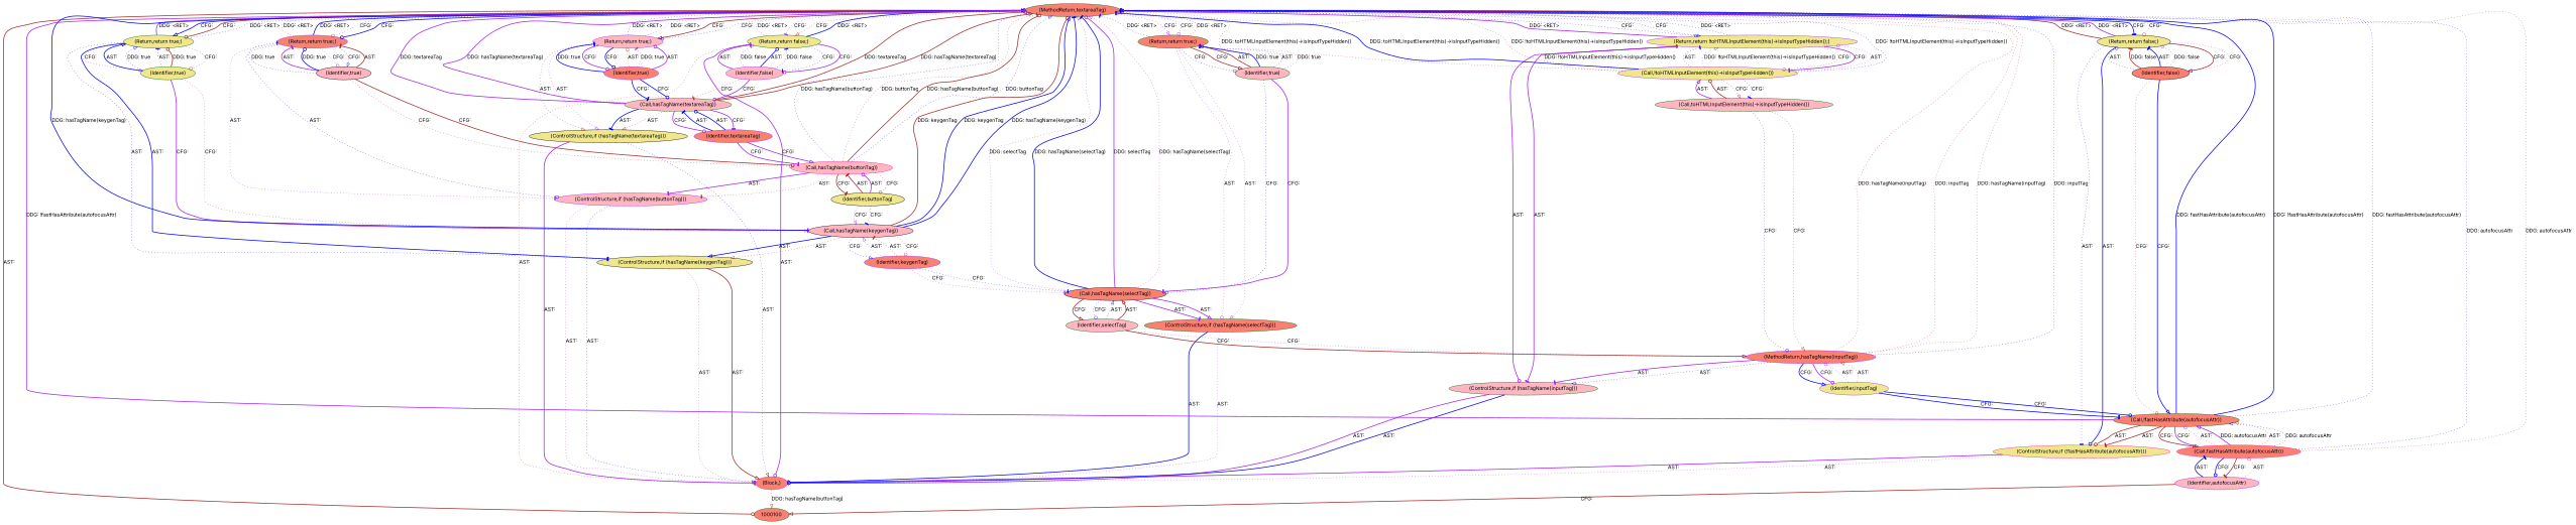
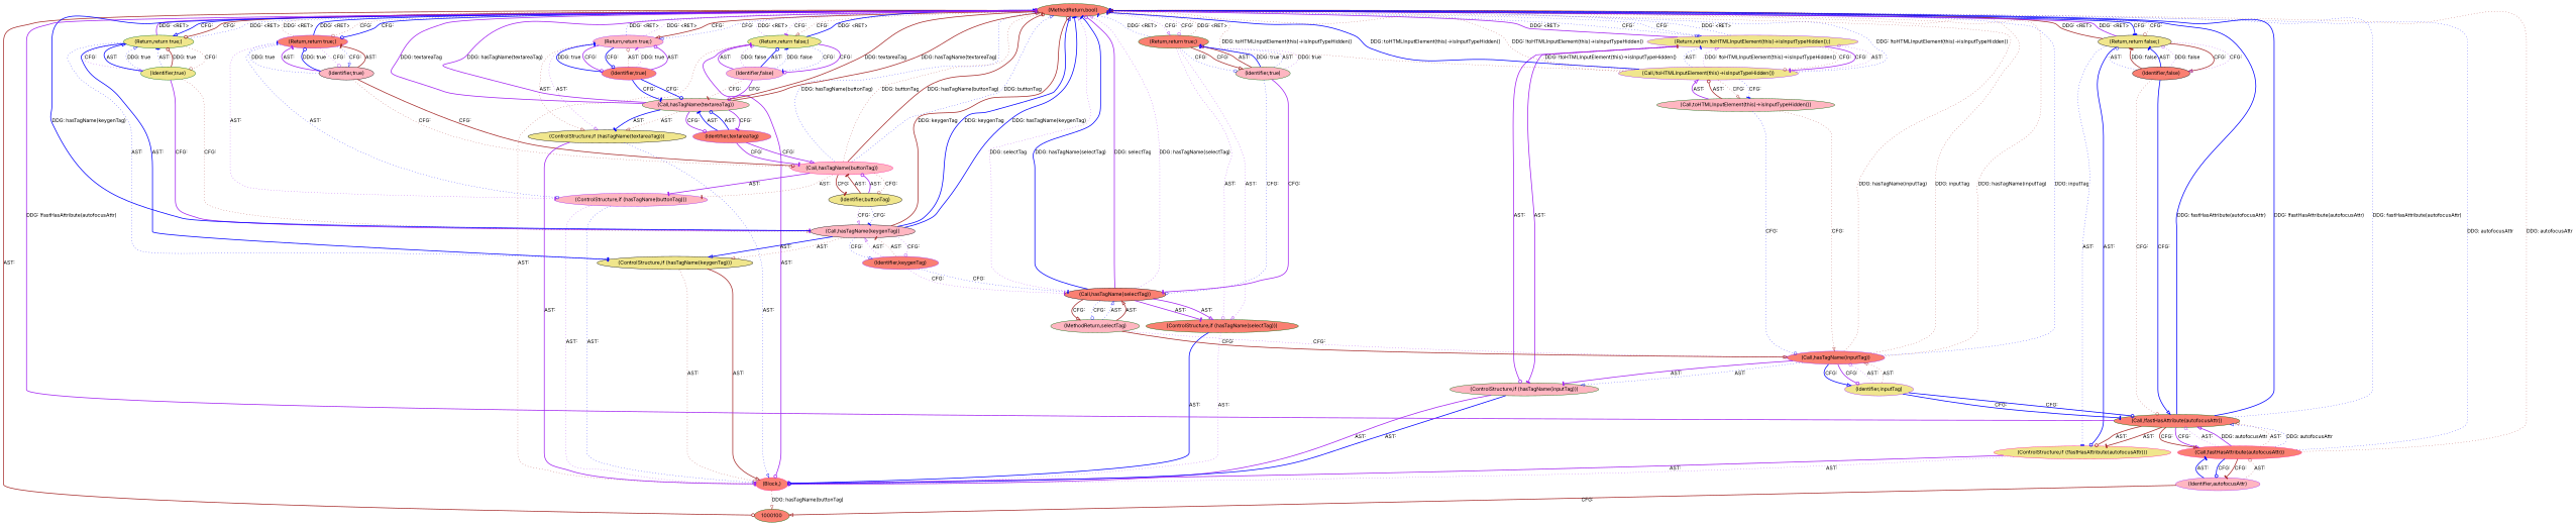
  digraph {
    fontname=Inter
    node [color=darkgreen fillcolor=salmon fontname=Inter style=filled]
    edge [arrowhead=tee color=blue fontname=Inter style=dotted]
-   n1 [label="(MethodReturn,textareaTag)"]
+   n1 [label="(MethodReturn,bool)"]
    n2 [fillcolor=khaki label="(Return,return true;)"]
    n3 [color=purple label="(Return,return true;)"]
    n4 [color=purple fillcolor=lightpink label="(Return,return true;)"]
    n5 [fillcolor=khaki label="(Return,return false;)"]
    n6 [color=black fillcolor=khaki label="(Return,return false;)"]
    n7 [color=purple fillcolor=khaki label="(Return,return !toHTMLInputElement(this)->isInputTypeHidden();)"]
    n8 [label="(Return,return true;)"]
    1000100
    n10 [fillcolor=khaki label="(Identifier,true)"]
    n11 [color=black fillcolor=khaki label="(ControlStructure,if (hasTagName(keygenTag)))"]
    n12 [color=purple fillcolor=lightpink label="(ControlStructure,if (hasTagName(buttonTag)))"]
    n13 [color=black fillcolor=lightpink label="(Identifier,true)"]
    n14 [color=black fillcolor=khaki label="(ControlStructure,if (hasTagName(textareaTag)))"]
    n15 [color=purple label="(Identifier,true)"]
    n16 [color=deeppink label="(Block,)"]
    n17 [color=purple fillcolor=lightpink label="(Identifier,false)"]
    n18 [color=deeppink fillcolor=khaki label="(ControlStructure,if (!fastHasAttribute(autofocusAttr)))"]
    n19 [color=black label="(Identifier,false)"]
    n20 [fillcolor=lightpink label="(ControlStructure,if (hasTagName(inputTag)))"]
    n21 [color=purple fillcolor=khaki label="(Call,!toHTMLInputElement(this)->isInputTypeHidden())"]
    n22 [label="(ControlStructure,if (hasTagName(selectTag)))"]
    n23 [fillcolor=lightpink label="(Identifier,true)"]
    n24 [color=black fillcolor=lightpink label="(Call,hasTagName(keygenTag))"]
    n25 [color=purple label="(Identifier,keygenTag)"]
    n26 [color=black fillcolor=khaki label="(Identifier,buttonTag)"]
    n27 [color=deeppink fillcolor=lightpink label="(Call,hasTagName(buttonTag))"]
    n28 [color=purple label="(Identifier,textareaTag)"]
    n29 [fillcolor=lightpink label="(Call,hasTagName(textareaTag))"]
    n30 [color=purple fillcolor=lightpink label="(Identifier,autofocusAttr)"]
    n31 [color=deeppink label="(Call,fastHasAttribute(autofocusAttr))"]
    n32 [label="(Call,!fastHasAttribute(autofocusAttr))"]
    n33 [color=purple fillcolor=khaki label="(Identifier,inputTag)"]
-   n34 [color=purple label="(MethodReturn,hasTagName(inputTag))"]
+   n34 [color=purple label="(Call,hasTagName(inputTag))"]
    n35 [fillcolor=lightpink label="(Call,toHTMLInputElement(this)->isInputTypeHidden())"]
-   n36 [fillcolor=lightpink label="(Identifier,selectTag)"]
+   n36 [fillcolor=lightpink label="(MethodReturn,selectTag)"]
    n37 [color=black label="(Call,hasTagName(selectTag))"]
    n1 -> n2 [arrowhead=onormal label="CFG: " style=bold]
    n1 -> n2 [arrowhead=odot color=brown label="CFG: " style=bold]
    n1 -> n3 [arrowhead=odot color=brown label="CFG: "]
    n1 -> n3 [arrowhead=odot label="CFG: " style=bold]
    n1 -> n4 [arrowhead=onormal color=brown label="CFG: " style=bold]
    n1 -> n4 [arrowhead=onormal label="CFG: "]
    n1 -> n5 [color=purple label="CFG: "]
    n1 -> n5 [arrowhead=onormal color=brown label="CFG: "]
    n1 -> n6 [label="CFG: " style=bold]
    n1 -> n6 [arrowhead=odot color=brown label="CFG: "]
    n1 -> n7 [arrowhead=onormal label="CFG: "]
    n1 -> n7 [arrowhead=onormal label="CFG: "]
    n1 -> n8 [arrowhead=onormal color=purple label="CFG: "]
    n1 -> n8 [arrowhead=odot color=purple label="CFG: "]
    n1 -> 1000100 [arrowhead=odot color=brown label="AST: " style=bold]
    n2 -> n1 [label="DDG: <RET>"]
    n2 -> n1 [arrowhead=odot color=purple label="DDG: <RET>" style=bold]
    n2 -> n10 [arrowhead=odot color=brown label="CFG: "]
    n2 -> n10 [arrowhead=onormal color=purple label="CFG: "]
    n2 -> n11 [arrowhead=odot label="AST: "]
    n2 -> n11 [label="AST: " style=bold]
    n3 -> n1 [arrowhead=odot color=brown label="DDG: <RET>"]
    n3 -> n1 [label="DDG: <RET>" style=bold]
    n3 -> n12 [color=purple label="AST: "]
    n3 -> n12 [arrowhead=odot label="AST: "]
    n3 -> n13 [arrowhead=odot color=purple label="CFG: "]
    n3 -> n13 [arrowhead=onormal label="CFG: "]
    n4 -> n1 [arrowhead=onormal label="DDG: <RET>"]
    n4 -> n1 [color=purple label="DDG: <RET>"]
    n4 -> n14 [arrowhead=onormal color=purple label="AST: "]
    n4 -> n14 [arrowhead=onormal color=brown label="AST: "]
    n4 -> n15 [arrowhead=odot color=purple label="CFG: " style=bold]
    n4 -> n15 [arrowhead=odot label="CFG: " style=bold]
    n5 -> n1 [arrowhead=onormal label="DDG: <RET>" style=bold]
    n5 -> n1 [arrowhead=odot color=purple label="DDG: <RET>"]
    n5 -> n16 [arrowhead=odot color=purple label="AST: " style=bold]
    n5 -> n16 [arrowhead=odot color=brown label="AST: "]
    n5 -> n17 [label="CFG: "]
    n5 -> n17 [arrowhead=odot color=purple label="CFG: " style=bold]
    n6 -> n1 [color=brown label="DDG: <RET>" style=bold]
    n6 -> n1 [arrowhead=onormal color=purple label="DDG: <RET>" style=bold]
    n6 -> n18 [label="AST: "]
    n6 -> n18 [arrowhead=odot label="AST: " style=bold]
    n6 -> n19 [arrowhead=onormal color=brown label="CFG: " style=bold]
    n6 -> n19 [arrowhead=onormal color=purple label="CFG: "]
    n7 -> n1 [arrowhead=odot label="DDG: <RET>"]
    n7 -> n1 [arrowhead=onormal color=purple label="DDG: <RET>" style=bold]
    n7 -> n20 [color=purple label="AST: " style=bold]
    n7 -> n20 [arrowhead=odot color=purple label="AST: " style=bold]
    n7 -> n21 [arrowhead=odot color=brown label="CFG: "]
    n7 -> n21 [color=purple label="CFG: " style=bold]
    n8 -> n1 [arrowhead=odot color=brown label="DDG: <RET>"]
    n8 -> n1 [label="DDG: <RET>"]
    n8 -> n22 [arrowhead=onormal color=purple label="AST: "]
    n8 -> n22 [arrowhead=odot color=purple label="AST: "]
    n8 -> n23 [arrowhead=odot label="CFG: "]
    n8 -> n23 [arrowhead=onormal color=brown label="CFG: " style=bold]
    n10 -> n2 [arrowhead=onormal label="AST: " style=bold]
    n10 -> n2 [arrowhead=onormal label="DDG: true"]
    n10 -> n2 [label="AST: "]
    n10 -> n2 [arrowhead=odot color=brown label="DDG: true" style=bold]
    n10 -> n24 [color=purple label="CFG: " style=bold]
    n10 -> n24 [arrowhead=onormal color=brown label="CFG: "]
    n11 -> n16 [arrowhead=onormal color=brown label="AST: "]
    n11 -> n16 [arrowhead=onormal color=brown label="AST: " style=bold]
    n12 -> n16 [arrowhead=onormal label="AST: "]
    n12 -> n16 [color=purple label="AST: "]
    n13 -> n3 [color=brown label="AST: " style=bold]
    n13 -> n3 [label="DDG: true"]
    n13 -> n3 [color=purple label="AST: " style=bold]
    n13 -> n3 [arrowhead=odot label="DDG: true" style=bold]
    n13 -> n27 [arrowhead=odot color=brown label="CFG: " style=bold]
    n13 -> n27 [arrowhead=odot color=brown label="CFG: "]
    n14 -> n16 [color=purple label="AST: " style=bold]
    n14 -> n16 [arrowhead=onormal label="AST: "]
    n15 -> n4 [arrowhead=odot color=brown label="AST: "]
    n15 -> n4 [color=purple label="DDG: true"]
    n15 -> n4 [arrowhead=odot color=purple label="AST: " style=bold]
    n15 -> n4 [label="DDG: true" style=bold]
    n15 -> n29 [arrowhead=odot label="CFG: " style=bold]
    n15 -> n29 [label="CFG: " style=bold]
    n16 -> 1000100 [arrowhead=onormal color=brown label="DDG: hasTagName(buttonTag)"]
    n17 -> n5 [color=purple label="AST: " style=bold]
    n17 -> n5 [arrowhead=onormal color=purple label="DDG: false"]
    n17 -> n5 [arrowhead=odot label="AST: " style=bold]
    n17 -> n5 [label="DDG: false"]
    n17 -> n29 [color=brown label="CFG: "]
    n17 -> n29 [arrowhead=odot color=purple label="CFG: " style=bold]
    n18 -> n16 [color=purple label="AST: " style=bold]
    n18 -> n16 [arrowhead=odot color=purple label="AST: "]
    n19 -> n6 [arrowhead=odot label="AST: "]
    n19 -> n6 [color=brown label="DDG: false" style=bold]
    n19 -> n6 [label="AST: " style=bold]
    n19 -> n6 [arrowhead=odot color=purple label="DDG: false"]
    n19 -> n32 [arrowhead=onormal label="CFG: " style=bold]
    n19 -> n32 [arrowhead=odot color=brown label="CFG: "]
    n20 -> n16 [color=purple label="AST: " style=bold]
    n20 -> n16 [arrowhead=odot label="AST: " style=bold]
    n21 -> n1 [arrowhead=onormal label="DDG: !toHTMLInputElement(this)->isInputTypeHidden()"]
    n21 -> n1 [label="DDG: toHTMLInputElement(this)->isInputTypeHidden()" style=bold]
    n21 -> n1 [arrowhead=odot color=brown label="DDG: !toHTMLInputElement(this)->isInputTypeHidden()"]
    n21 -> n1 [color=brown label="DDG: toHTMLInputElement(this)->isInputTypeHidden()"]
    n21 -> n7 [arrowhead=odot color=purple label="AST: "]
    n21 -> n7 [color=brown label="DDG: !toHTMLInputElement(this)->isInputTypeHidden()"]
    n21 -> n7 [label="AST: "]
    n21 -> n7 [arrowhead=onormal color=purple label="DDG: !toHTMLInputElement(this)->isInputTypeHidden()"]
    n21 -> n35 [arrowhead=onormal color=brown label="CFG: "]
    n21 -> n35 [label="CFG: "]
    n22 -> n16 [label="AST: " style=bold]
    n22 -> n16 [color=purple label="AST: "]
    n23 -> n8 [arrowhead=onormal color=brown label="AST: " style=bold]
    n23 -> n8 [label="DDG: true" style=bold]
    n23 -> n8 [arrowhead=odot label="AST: "]
    n23 -> n8 [arrowhead=onormal color=purple label="DDG: true"]
    n23 -> n37 [arrowhead=odot label="CFG: "]
    n23 -> n37 [color=purple label="CFG: " style=bold]
    n24 -> n1 [arrowhead=onormal label="DDG: keygenTag" style=bold]
    n24 -> n1 [arrowhead=onormal label="DDG: hasTagName(keygenTag)" style=bold]
    n24 -> n1 [arrowhead=odot color=brown label="DDG: keygenTag" style=bold]
    n24 -> n1 [label="DDG: hasTagName(keygenTag)" style=bold]
    n24 -> n11 [arrowhead=onormal label="AST: " style=bold]
    n24 -> n11 [arrowhead=onormal color=brown label="AST: "]
    n24 -> n25 [arrowhead=odot color=purple label="CFG: "]
    n24 -> n25 [arrowhead=onormal label="CFG: "]
    n25 -> n24 [arrowhead=onormal color=purple label="AST: "]
    n25 -> n24 [color=brown label="AST: "]
    n25 -> n37 [label="CFG: "]
    n25 -> n37 [color=purple label="CFG: "]
    n26 -> n24 [label="CFG: "]
    n26 -> n24 [arrowhead=onormal color=purple label="CFG: "]
    n26 -> n27 [color=brown label="AST: " style=bold]
    n26 -> n27 [arrowhead=odot color=purple label="AST: " style=bold]
    n27 -> n1 [arrowhead=onormal label="DDG: hasTagName(buttonTag)"]
    n27 -> n1 [color=brown label="DDG: buttonTag"]
    n27 -> n1 [arrowhead=odot color=brown label="DDG: hasTagName(buttonTag)" style=bold]
    n27 -> n1 [arrowhead=onormal label="DDG: buttonTag"]
    n27 -> n12 [color=brown label="AST: "]
    n27 -> n12 [color=purple label="AST: " style=bold]
    n27 -> n26 [arrowhead=odot color=brown label="CFG: "]
    n27 -> n26 [color=brown label="CFG: " style=bold]
    n28 -> n27 [arrowhead=onormal color=purple label="CFG: " style=bold]
    n28 -> n27 [color=purple label="CFG: " style=bold]
    n28 -> n29 [label="AST: " style=bold]
    n28 -> n29 [arrowhead=odot label="AST: " style=bold]
    n29 -> n1 [color=purple label="DDG: textareaTag" style=bold]
    n29 -> n1 [color=purple label="DDG: hasTagName(textareaTag)" style=bold]
    n29 -> n1 [arrowhead=odot color=brown label="DDG: textareaTag" style=bold]
    n29 -> n1 [arrowhead=onormal color=brown label="DDG: hasTagName(textareaTag)" style=bold]
    n29 -> n14 [label="AST: " style=bold]
    n29 -> n14 [arrowhead=onormal color=brown label="AST: "]
    n29 -> n28 [color=purple label="CFG: " style=bold]
    n29 -> n28 [arrowhead=odot color=purple label="CFG: " style=bold]
    n30 -> 1000100 [arrowhead=onormal color=brown label="CFG: " style=bold]
    n30 -> n31 [arrowhead=odot color=brown label="AST: "]
    n30 -> n31 [label="AST: " style=bold]
    n31 -> n1 [label="DDG: autofocusAttr"]
    n31 -> n1 [color=brown label="DDG: autofocusAttr"]
    n31 -> n30 [arrowhead=odot label="CFG: " style=bold]
    n31 -> n30 [color=brown label="CFG: " style=bold]
    n31 -> n32 [arrowhead=odot color=purple label="AST: "]
    n31 -> n32 [arrowhead=onormal color=purple label="DDG: autofocusAttr" style=bold]
    n31 -> n32 [arrowhead=onormal color=brown label="AST: "]
    n31 -> n32 [arrowhead=onormal label="DDG: autofocusAttr"]
    n32 -> n1 [arrowhead=odot label="DDG: fastHasAttribute(autofocusAttr)"]
    n32 -> n1 [color=purple label="DDG: !fastHasAttribute(autofocusAttr)" style=bold]
    n32 -> n1 [label="DDG: fastHasAttribute(autofocusAttr)" style=bold]
    n32 -> n1 [arrowhead=odot label="DDG: !fastHasAttribute(autofocusAttr)" style=bold]
    n32 -> n18 [arrowhead=odot color=brown label="AST: " style=bold]
    n32 -> n18 [color=brown label="AST: " style=bold]
    n32 -> n31 [arrowhead=onormal color=purple label="CFG: " style=bold]
    n32 -> n31 [arrowhead=onormal color=brown label="CFG: " style=bold]
    n33 -> n32 [arrowhead=odot label="CFG: " style=bold]
    n33 -> n32 [label="CFG: " style=bold]
    n33 -> n34 [arrowhead=odot color=purple label="AST: "]
    n33 -> n34 [arrowhead=onormal color=brown label="AST: "]
    n34 -> n1 [arrowhead=onormal color=brown label="DDG: hasTagName(inputTag)"]
    n34 -> n1 [color=brown label="DDG: inputTag"]
    n34 -> n1 [arrowhead=onormal color=brown label="DDG: hasTagName(inputTag)"]
    n34 -> n1 [label="DDG: inputTag"]
    n34 -> n20 [arrowhead=onormal label="AST: "]
    n34 -> n20 [color=purple label="AST: " style=bold]
    n34 -> n33 [arrowhead=onormal label="CFG: " style=bold]
    n34 -> n33 [arrowhead=odot color=purple label="CFG: " style=bold]
    n35 -> n21 [arrowhead=onormal color=purple label="AST: " style=bold]
    n35 -> n21 [arrowhead=odot color=brown label="AST: " style=bold]
    n35 -> n34 [arrowhead=odot label="CFG: "]
    n35 -> n34 [arrowhead=onormal color=brown label="CFG: "]
    n36 -> n34 [arrowhead=odot color=purple label="CFG: "]
    n36 -> n34 [arrowhead=onormal color=brown label="CFG: " style=bold]
    n36 -> n37 [arrowhead=onormal label="AST: "]
    n36 -> n37 [arrowhead=onormal color=brown label="AST: " style=bold]
    n37 -> n1 [arrowhead=onormal color=purple label="DDG: selectTag"]
    n37 -> n1 [label="DDG: hasTagName(selectTag)" style=bold]
    n37 -> n1 [arrowhead=odot color=purple label="DDG: selectTag" style=bold]
    n37 -> n1 [arrowhead=onormal color=purple label="DDG: hasTagName(selectTag)"]
    n37 -> n22 [color=purple label="AST: " style=bold]
    n37 -> n22 [arrowhead=onormal color=purple label="AST: " style=bold]
    n37 -> n36 [arrowhead=onormal color=brown label="CFG: " style=bold]
    n37 -> n36 [arrowhead=odot label="CFG: "]
  }
